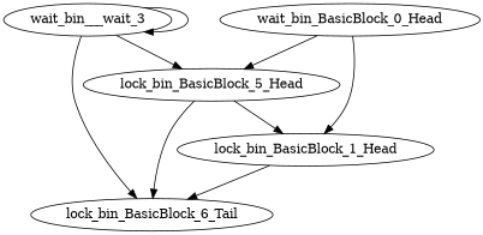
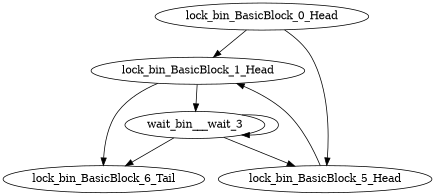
  digraph {
    lock_bin_BasicBlock_1_Head
    lock_bin_BasicBlock_6_Tail
    n3 [label=wait_bin___wait_3]
    lock_bin_BasicBlock_5_Head
-   lock_bin_BasicBlock_0_Head [label=wait_bin_BasicBlock_0_Head]
+   lock_bin_BasicBlock_0_Head
    lock_bin_BasicBlock_1_Head -> lock_bin_BasicBlock_6_Tail
+   lock_bin_BasicBlock_1_Head -> n3
    n3 -> lock_bin_BasicBlock_6_Tail
    n3 -> n3
    n3 -> lock_bin_BasicBlock_5_Head
    lock_bin_BasicBlock_5_Head -> lock_bin_BasicBlock_1_Head
-   lock_bin_BasicBlock_5_Head -> lock_bin_BasicBlock_6_Tail
    lock_bin_BasicBlock_0_Head -> lock_bin_BasicBlock_1_Head
    lock_bin_BasicBlock_0_Head -> lock_bin_BasicBlock_5_Head
  }
